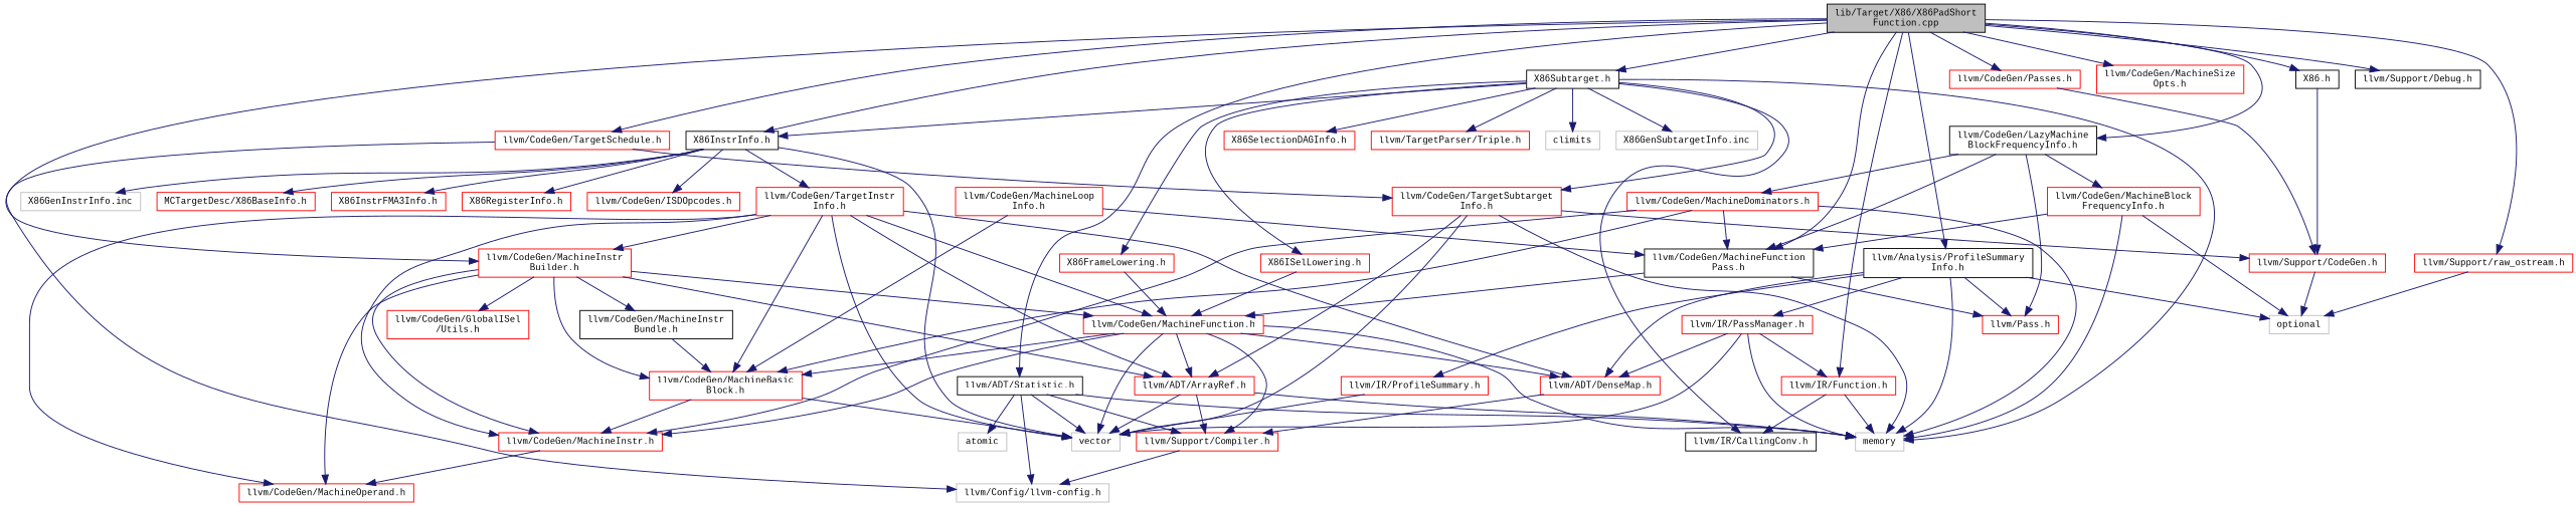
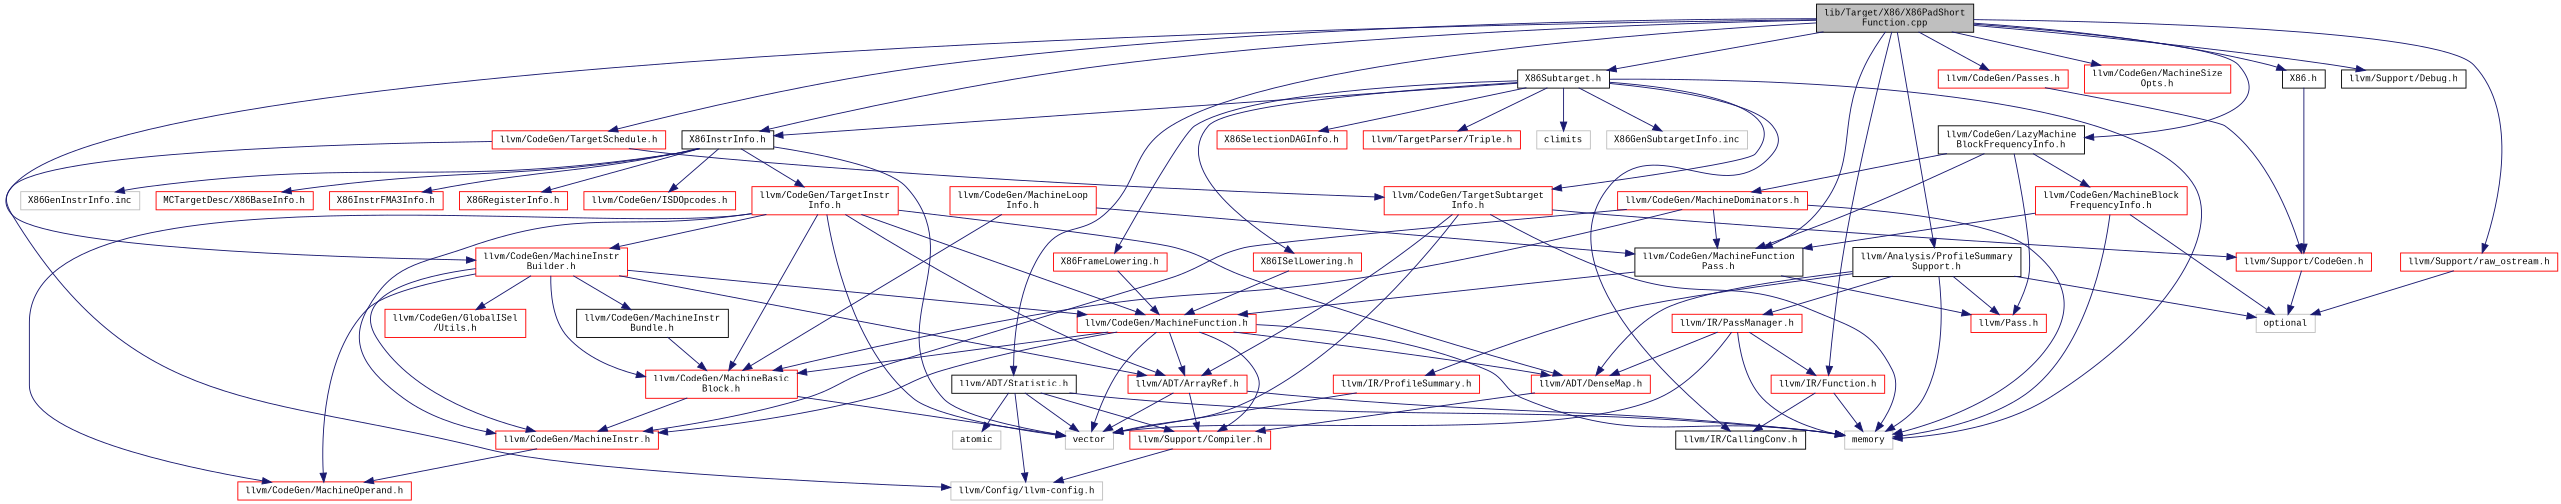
  digraph {
    fontname="Liberation Mono"
    node [color=red fontname="Liberation Mono" fontsize=10 shape=record]
    edge [color=midnightblue fontname="Liberation Mono" fontsize=10 labelfontname=Helvetica labelfontsize=10 style=solid]
    n1 [color=black fillcolor=grey75 fontcolor=black height=0.2 label="lib/Target/X86/X86PadShort\lFunction.cpp" style=filled width=0.4]
    n2 [color=black height=0.2 label="X86.h" width=0.4]
    n3 [color=black height=0.2 label="X86InstrInfo.h" width=0.4]
    n4 [height=0.2 label="llvm/CodeGen/MachineInstr\lBuilder.h" width=0.4]
    n5 [color=black height=0.2 label="X86Subtarget.h" width=0.4]
    n6 [color=black height=0.2 label="llvm/ADT/Statistic.h" width=0.4]
-   n7 [color=black height=0.2 label="llvm/Analysis/ProfileSummary\lInfo.h" width=0.4]
+   n7 [color=black height=0.2 label="llvm/Analysis/ProfileSummary\lSupport.h" width=0.4]
    n8 [height=0.2 label="llvm/IR/Function.h" width=0.4]
    n9 [color=black height=0.2 label="llvm/CodeGen/LazyMachine\lBlockFrequencyInfo.h" width=0.4]
    n10 [color=black height=0.2 label="llvm/CodeGen/MachineFunction\lPass.h" width=0.4]
    n11 [height=0.2 label="llvm/CodeGen/MachineSize\lOpts.h" width=0.4]
    n12 [height=0.2 label="llvm/CodeGen/Passes.h" width=0.4]
    n13 [height=0.2 label="llvm/CodeGen/TargetSchedule.h" width=0.4]
    n14 [color=black height=0.2 label="llvm/Support/Debug.h" width=0.4]
    n15 [height=0.2 label="llvm/Support/raw_ostream.h" width=0.4]
    n16 [height=0.2 label="llvm/Support/CodeGen.h" width=0.4]
    n17 [height=0.2 label="MCTargetDesc/X86BaseInfo.h" width=0.4]
    n18 [height=0.2 label="X86InstrFMA3Info.h" width=0.4]
    n19 [height=0.2 label="X86RegisterInfo.h" width=0.4]
    n20 [height=0.2 label="llvm/CodeGen/ISDOpcodes.h" width=0.4]
    n21 [height=0.2 label="llvm/CodeGen/TargetInstr\lInfo.h" width=0.4]
    n22 [color=grey75 height=0.2 label=vector width=0.4]
    n23 [color=grey75 height=0.2 label="X86GenInstrInfo.inc" width=0.4]
    n24 [height=0.2 label="llvm/ADT/ArrayRef.h" width=0.4]
    n25 [height=0.2 label="llvm/CodeGen/MachineBasic\lBlock.h" width=0.4]
    n26 [height=0.2 label="llvm/CodeGen/MachineInstr.h" width=0.4]
    n27 [height=0.2 label="llvm/CodeGen/MachineOperand.h" width=0.4]
    n28 [height=0.2 label="llvm/CodeGen/MachineFunction.h" width=0.4]
    n29 [height=0.2 label="llvm/CodeGen/GlobalISel\l/Utils.h" width=0.4]
    n30 [color=black height=0.2 label="llvm/CodeGen/MachineInstr\lBundle.h" width=0.4]
    n31 [color=grey75 height=0.2 label=memory width=0.4]
    n32 [height=0.2 label="X86FrameLowering.h" width=0.4]
    n33 [height=0.2 label="X86ISelLowering.h" width=0.4]
    n34 [height=0.2 label="X86SelectionDAGInfo.h" width=0.4]
    n35 [height=0.2 label="llvm/CodeGen/TargetSubtarget\lInfo.h" width=0.4]
    n36 [color=black height=0.2 label="llvm/IR/CallingConv.h" width=0.4]
    n37 [height=0.2 label="llvm/TargetParser/Triple.h" width=0.4]
    n38 [color=grey75 height=0.2 label=climits width=0.4]
    n39 [color=grey75 height=0.2 label="X86GenSubtargetInfo.inc" width=0.4]
    n40 [height=0.2 label="llvm/Support/Compiler.h" width=0.4]
    n41 [color=grey75 height=0.2 label="llvm/Config/llvm-config.h" width=0.4]
    n42 [color=grey75 height=0.2 label=atomic width=0.4]
    n43 [color=grey75 height=0.2 label=optional width=0.4]
    n44 [height=0.2 label="llvm/ADT/DenseMap.h" width=0.4]
    n45 [height=0.2 label="llvm/IR/PassManager.h" width=0.4]
    n46 [height=0.2 label="llvm/IR/ProfileSummary.h" width=0.4]
    n47 [height=0.2 label="llvm/Pass.h" width=0.4]
    n48 [height=0.2 label="llvm/CodeGen/MachineBlock\lFrequencyInfo.h" width=0.4]
    n49 [height=0.2 label="llvm/CodeGen/MachineDominators.h" width=0.4]
    n50 [height=0.2 label="llvm/CodeGen/MachineLoop\lInfo.h" width=0.4]
    n1 -> n2
    n1 -> n3
    n1 -> n4
    n1 -> n5
    n1 -> n6
    n1 -> n7
    n1 -> n8
    n1 -> n9
    n1 -> n10
    n1 -> n11
    n1 -> n12
    n1 -> n13
    n1 -> n14
    n1 -> n15
    n2 -> n16
    n3 -> n17
    n3 -> n18
    n3 -> n19
    n3 -> n20
    n3 -> n21
    n3 -> n22
    n3 -> n23
    n4 -> n24
    n4 -> n25
    n4 -> n26
    n4 -> n27
    n4 -> n28
    n4 -> n29
    n4 -> n30
    n5 -> n3
    n5 -> n31
    n5 -> n32
    n5 -> n33
    n5 -> n34
    n5 -> n35
    n5 -> n36
    n5 -> n37
    n5 -> n38
    n5 -> n39
    n6 -> n22
    n6 -> n31
    n6 -> n40
    n6 -> n41
    n6 -> n42
    n7 -> n31
    n7 -> n43
    n7 -> n44
    n7 -> n45
    n7 -> n46
    n7 -> n47
    n8 -> n31
    n8 -> n36
    n9 -> n10
    n9 -> n47
    n9 -> n48
    n9 -> n49
    n10 -> n28
    n10 -> n47
    n12 -> n16
    n13 -> n35
    n13 -> n41
    n15 -> n43
    n16 -> n43
    n21 -> n4
    n21 -> n22
    n21 -> n24
    n21 -> n25
    n21 -> n26
    n21 -> n27
    n21 -> n28
    n21 -> n44
    n24 -> n22
    n24 -> n31
    n24 -> n40
    n25 -> n22
    n25 -> n26
    n26 -> n27
    n28 -> n22
    n28 -> n24
    n28 -> n25
    n28 -> n26
    n28 -> n31
    n28 -> n40
    n28 -> n44
    n30 -> n25
    n32 -> n28
    n33 -> n28
    n35 -> n16
    n35 -> n22
    n35 -> n24
    n35 -> n31
    n40 -> n41
    n44 -> n40
    n45 -> n8
    n45 -> n22
    n45 -> n31
    n45 -> n44
    n46 -> n22
    n48 -> n10
    n48 -> n31
    n48 -> n43
    n49 -> n10
    n49 -> n25
    n49 -> n26
    n49 -> n31
    n50 -> n10
    n50 -> n25
  }
